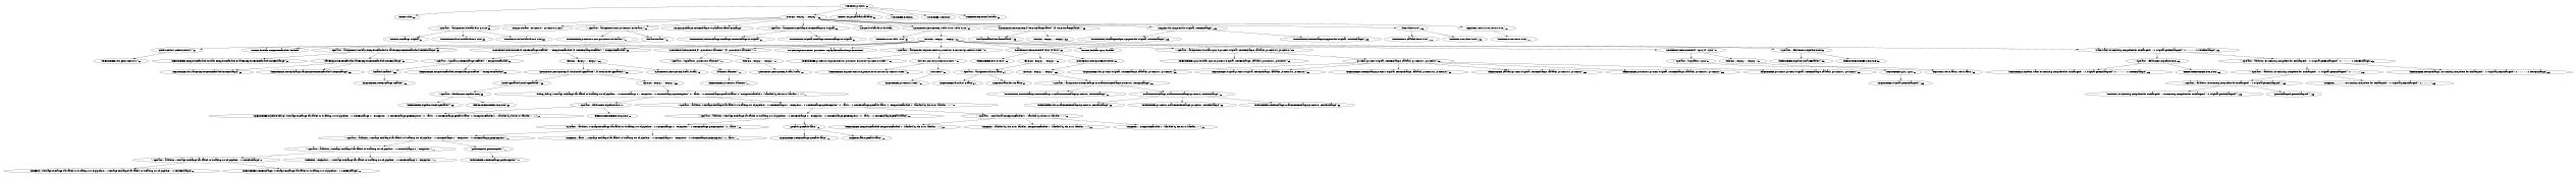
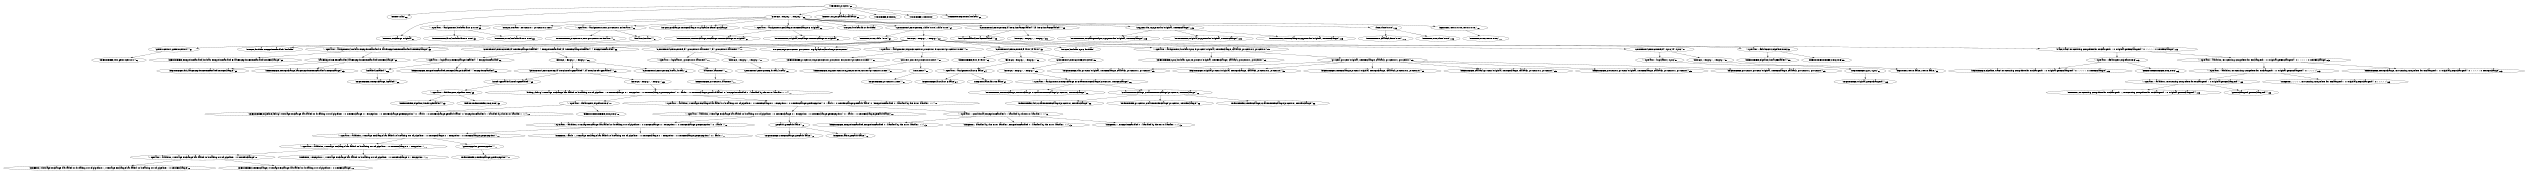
  digraph {
    n1 [label=<(METHOD,process)<SUB>60</SUB>>]
    n2 [label=<(PARAM,this)<SUB>60</SUB>>]
    n3 [label=<(PARAM,Exchange original)<SUB>60</SUB>>]
    n4 [label=<(PARAM,AsyncCallback callback)<SUB>60</SUB>>]
    n5 [label=<(BLOCK,&lt;empty&gt;,&lt;empty&gt;)<SUB>60</SUB>>]
    n6 [label=<(MODIFIER,PUBLIC)>]
    n7 [label=<(MODIFIER,VIRTUAL)>]
    n8 [label=<(METHOD_RETURN,boolean)<SUB>60</SUB>>]
    n9 [label=<(LOCAL,Iterator&lt;Processor&gt; processors: ANY)>]
    n10 [label=<(&lt;operator&gt;.assignment,ANY processors = iterator())<SUB>61</SUB>>]
    n11 [label=<(LOCAL,Exchange nextExchange: org.apache.camel.Exchange)>]
    n12 [label=<(&lt;operator&gt;.assignment,Exchange nextExchange = original)<SUB>62</SUB>>]
    n13 [label=<(LOCAL,boolean first: boolean)>]
    n14 [label=<(&lt;operator&gt;.assignment,boolean first = true)<SUB>63</SUB>>]
    n15 [label=<(CONTROL_STRUCTURE,while (true),while (true))<SUB>64</SUB>>]
    n16 [label=<(CONTROL_STRUCTURE,if (LOG.isTraceEnabled()),if (LOG.isTraceEnabled()))<SUB>99</SUB>>]
    n17 [label=<(copyResults,copyResults(original, nextExchange))<SUB>105</SUB>>]
    n18 [label=<(done,done(true))<SUB>106</SUB>>]
    n19 [label=<(RETURN,return true;,return true;)<SUB>107</SUB>>]
    n20 [label=<(IDENTIFIER,processors,ANY processors = iterator())<SUB>61</SUB>>]
    n21 [label=<(iterator,iterator())<SUB>61</SUB>>]
    n22 [label=<(IDENTIFIER,nextExchange,Exchange nextExchange = original)<SUB>62</SUB>>]
    n23 [label=<(IDENTIFIER,original,Exchange nextExchange = original)<SUB>62</SUB>>]
    n24 [label=<(IDENTIFIER,first,boolean first = true)<SUB>63</SUB>>]
    n25 [label=<(LITERAL,true,boolean first = true)<SUB>63</SUB>>]
    n26 [label=<(LITERAL,true,while (true))<SUB>64</SUB>>]
    n27 [label=<(BLOCK,&lt;empty&gt;,&lt;empty&gt;)<SUB>64</SUB>>]
    n28 [label=<(isTraceEnabled,isTraceEnabled())<SUB>99</SUB>>]
    n29 [label=<(BLOCK,&lt;empty&gt;,&lt;empty&gt;)<SUB>99</SUB>>]
    n30 [label=<(IDENTIFIER,ExchangeHelper,copyResults(original, nextExchange))<SUB>105</SUB>>]
+   n31 [label=<(IDENTIFIER,original,copyResults(original, nextExchange))<SUB>105</SUB>>]
    n32 [label=<(IDENTIFIER,nextExchange,copyResults(original, nextExchange))<SUB>105</SUB>>]
    n33 [label=<(IDENTIFIER,callback,done(true))<SUB>106</SUB>>]
    n34 [label=<(LITERAL,true,done(true))<SUB>106</SUB>>]
    n35 [label=<(LITERAL,true,return true;)<SUB>107</SUB>>]
    n36 [label=<(getProcessors,getProcessors())<SUB>61</SUB>>]
    n37 [label=<(IDENTIFIER,this,getProcessors())<SUB>61</SUB>>]
    n38 [label=<(LOCAL,boolean exceptionHandled: boolean)>]
    n39 [label=<(&lt;operator&gt;.assignment,boolean exceptionHandled = hasExceptionBeenHandled(nextExchange))<SUB>65</SUB>>]
    n40 [label=<(CONTROL_STRUCTURE,if (nextExchange.isFailed() || exceptionHandled),if (nextExchange.isFailed() || exceptionHandled))<SUB>66</SUB>>]
    n41 [label=<(CONTROL_STRUCTURE,if (!processors.hasNext()),if (!processors.hasNext()))<SUB>77</SUB>>]
    n42 [label=<(LOCAL,AsyncProcessor processor: org.apache.camel.AsyncProcessor)>]
    n43 [label=<(&lt;operator&gt;.assignment,AsyncProcessor processor = convert(processors.next()))<SUB>81</SUB>>]
    n44 [label=<(CONTROL_STRUCTURE,if (first),if (first))<SUB>83</SUB>>]
    n45 [label=<(LOCAL,boolean sync: boolean)>]
    n46 [label=<(&lt;operator&gt;.assignment,boolean sync = process(original, nextExchange, callback, processors, processor))<SUB>89</SUB>>]
    n47 [label=<(CONTROL_STRUCTURE,if (!sync),if (!sync))<SUB>91</SUB>>]
    n48 [label=<(IDENTIFIER,exceptionHandled,boolean exceptionHandled = hasExceptionBeenHandled(nextExchange))<SUB>65</SUB>>]
    n49 [label=<(hasExceptionBeenHandled,hasExceptionBeenHandled(nextExchange))<SUB>65</SUB>>]
    n50 [label=<(&lt;operator&gt;.logicalOr,nextExchange.isFailed() || exceptionHandled)<SUB>66</SUB>>]
    n51 [label=<(BLOCK,&lt;empty&gt;,&lt;empty&gt;)<SUB>66</SUB>>]
    n52 [label=<(&lt;operator&gt;.logicalNot,!processors.hasNext())<SUB>77</SUB>>]
    n53 [label=<(BLOCK,&lt;empty&gt;,&lt;empty&gt;)<SUB>77</SUB>>]
    n54 [label=<(IDENTIFIER,processor,AsyncProcessor processor = convert(processors.next()))<SUB>81</SUB>>]
    n55 [label=<(convert,convert(processors.next()))<SUB>81</SUB>>]
    n56 [label=<(IDENTIFIER,first,if (first))<SUB>83</SUB>>]
    n57 [label=<(BLOCK,&lt;empty&gt;,&lt;empty&gt;)<SUB>83</SUB>>]
    n58 [label=<(CONTROL_STRUCTURE,else,else)<SUB>85</SUB>>]
    n59 [label=<(IDENTIFIER,sync,boolean sync = process(original, nextExchange, callback, processors, processor))<SUB>89</SUB>>]
    n60 [label=<(process,process(original, nextExchange, callback, processors, processor))<SUB>89</SUB>>]
    n61 [label=<(&lt;operator&gt;.logicalNot,!sync)<SUB>91</SUB>>]
    n62 [label=<(BLOCK,&lt;empty&gt;,&lt;empty&gt;)<SUB>91</SUB>>]
    n63 [label=<(IDENTIFIER,this,hasExceptionBeenHandled(nextExchange))<SUB>65</SUB>>]
    n64 [label=<(IDENTIFIER,nextExchange,hasExceptionBeenHandled(nextExchange))<SUB>65</SUB>>]
    n65 [label=<(isFailed,isFailed())<SUB>66</SUB>>]
    n66 [label=<(IDENTIFIER,exceptionHandled,nextExchange.isFailed() || exceptionHandled)<SUB>66</SUB>>]
    n67 [label=<(CONTROL_STRUCTURE,if (LOG.isDebugEnabled()),if (LOG.isDebugEnabled()))<SUB>69</SUB>>]
    n68 [label=<(CONTROL_STRUCTURE,break;,break;)<SUB>75</SUB>>]
    n69 [label=<(IDENTIFIER,nextExchange,isFailed())<SUB>66</SUB>>]
    n70 [label=<(isDebugEnabled,isDebugEnabled())<SUB>69</SUB>>]
    n71 [label=<(BLOCK,&lt;empty&gt;,&lt;empty&gt;)<SUB>69</SUB>>]
    n72 [label=<(&lt;operator&gt;.fieldAccess,Pipeline.LOG)<SUB>69</SUB>>]
    n73 [label=<(debug,debug(&quot;Message exchange has failed so breaking out of pipeline: &quot; + nextExchange + &quot; exception: &quot; + nextExchange.getException() + &quot; fault: &quot; + nextExchange.getFault(false) + (exceptionHandled ? &quot; handled by the error handler&quot; : &quot;&quot;)))<SUB>70</SUB>>]
    n74 [label=<(IDENTIFIER,Pipeline,isDebugEnabled())<SUB>69</SUB>>]
    n75 [label=<(FIELD_IDENTIFIER,LOG,LOG)<SUB>69</SUB>>]
    n76 [label=<(&lt;operator&gt;.fieldAccess,Pipeline.LOG)<SUB>70</SUB>>]
    n77 [label=<(&lt;operator&gt;.addition,&quot;Message exchange has failed so breaking out of pipeline: &quot; + nextExchange + &quot; exception: &quot; + nextExchange.getException() + &quot; fault: &quot; + nextExchange.getFault(false) + (exceptionHandled ? &quot; handled by the error handler&quot; : &quot;&quot;))<SUB>70</SUB>>]
    n78 [label=<(IDENTIFIER,Pipeline,debug(&quot;Message exchange has failed so breaking out of pipeline: &quot; + nextExchange + &quot; exception: &quot; + nextExchange.getException() + &quot; fault: &quot; + nextExchange.getFault(false) + (exceptionHandled ? &quot; handled by the error handler&quot; : &quot;&quot;)))<SUB>70</SUB>>]
    n79 [label=<(FIELD_IDENTIFIER,LOG,LOG)<SUB>70</SUB>>]
    n80 [label=<(&lt;operator&gt;.addition,&quot;Message exchange has failed so breaking out of pipeline: &quot; + nextExchange + &quot; exception: &quot; + nextExchange.getException() + &quot; fault: &quot; + nextExchange.getFault(false))<SUB>70</SUB>>]
    n81 [label=<(&lt;operator&gt;.conditional,exceptionHandled ? &quot; handled by the error handler&quot; : &quot;&quot;)<SUB>73</SUB>>]
    n82 [label=<(&lt;operator&gt;.addition,&quot;Message exchange has failed so breaking out of pipeline: &quot; + nextExchange + &quot; exception: &quot; + nextExchange.getException() + &quot; fault: &quot;)<SUB>70</SUB>>]
    n83 [label=<(getFault,getFault(false))<SUB>72</SUB>>]
    n84 [label=<(IDENTIFIER,exceptionHandled,exceptionHandled ? &quot; handled by the error handler&quot; : &quot;&quot;)<SUB>73</SUB>>]
    n85 [label=<(LITERAL,&quot; handled by the error handler&quot;,exceptionHandled ? &quot; handled by the error handler&quot; : &quot;&quot;)<SUB>73</SUB>>]
    n86 [label=<(LITERAL,&quot;&quot;,exceptionHandled ? &quot; handled by the error handler&quot; : &quot;&quot;)<SUB>73</SUB>>]
    n87 [label=<(&lt;operator&gt;.addition,&quot;Message exchange has failed so breaking out of pipeline: &quot; + nextExchange + &quot; exception: &quot; + nextExchange.getException())<SUB>70</SUB>>]
    n88 [label=<(LITERAL,&quot; fault: &quot;,&quot;Message exchange has failed so breaking out of pipeline: &quot; + nextExchange + &quot; exception: &quot; + nextExchange.getException() + &quot; fault: &quot;)<SUB>71</SUB>>]
    n89 [label=<(IDENTIFIER,nextExchange,getFault(false))<SUB>72</SUB>>]
    n90 [label=<(LITERAL,false,getFault(false))<SUB>72</SUB>>]
    n91 [label=<(&lt;operator&gt;.addition,&quot;Message exchange has failed so breaking out of pipeline: &quot; + nextExchange + &quot; exception: &quot;)<SUB>70</SUB>>]
    n92 [label=<(getException,getException())<SUB>71</SUB>>]
    n93 [label=<(&lt;operator&gt;.addition,&quot;Message exchange has failed so breaking out of pipeline: &quot; + nextExchange)<SUB>70</SUB>>]
    n94 [label=<(LITERAL,&quot; exception: &quot;,&quot;Message exchange has failed so breaking out of pipeline: &quot; + nextExchange + &quot; exception: &quot;)<SUB>71</SUB>>]
    n95 [label=<(IDENTIFIER,nextExchange,getException())<SUB>71</SUB>>]
    n96 [label=<(LITERAL,&quot;Message exchange has failed so breaking out of pipeline: &quot;,&quot;Message exchange has failed so breaking out of pipeline: &quot; + nextExchange)<SUB>70</SUB>>]
    n97 [label=<(IDENTIFIER,nextExchange,&quot;Message exchange has failed so breaking out of pipeline: &quot; + nextExchange)<SUB>70</SUB>>]
    n98 [label=<(hasNext,hasNext())<SUB>77</SUB>>]
    n99 [label=<(CONTROL_STRUCTURE,break;,break;)<SUB>78</SUB>>]
    n100 [label=<(IDENTIFIER,processors,hasNext())<SUB>77</SUB>>]
    n101 [label=<(IDENTIFIER,AsyncProcessorTypeConverter,convert(processors.next()))<SUB>81</SUB>>]
    n102 [label=<(next,next())<SUB>81</SUB>>]
    n103 [label=<(IDENTIFIER,processors,next())<SUB>81</SUB>>]
    n104 [label=<(&lt;operator&gt;.assignment,first = false)<SUB>84</SUB>>]
    n105 [label=<(BLOCK,&lt;empty&gt;,&lt;empty&gt;)<SUB>85</SUB>>]
    n106 [label=<(IDENTIFIER,first,first = false)<SUB>84</SUB>>]
    n107 [label=<(LITERAL,false,first = false)<SUB>84</SUB>>]
    n108 [label=<(&lt;operator&gt;.assignment,nextExchange = createNextExchange(processor, nextExchange))<SUB>86</SUB>>]
    n109 [label=<(IDENTIFIER,nextExchange,nextExchange = createNextExchange(processor, nextExchange))<SUB>86</SUB>>]
    n110 [label=<(createNextExchange,createNextExchange(processor, nextExchange))<SUB>86</SUB>>]
    n111 [label=<(IDENTIFIER,this,createNextExchange(processor, nextExchange))<SUB>86</SUB>>]
    n112 [label=<(IDENTIFIER,processor,createNextExchange(processor, nextExchange))<SUB>86</SUB>>]
    n113 [label=<(IDENTIFIER,nextExchange,createNextExchange(processor, nextExchange))<SUB>86</SUB>>]
    n114 [label=<(IDENTIFIER,this,process(original, nextExchange, callback, processors, processor))<SUB>89</SUB>>]
    n115 [label=<(IDENTIFIER,original,process(original, nextExchange, callback, processors, processor))<SUB>89</SUB>>]
    n116 [label=<(IDENTIFIER,nextExchange,process(original, nextExchange, callback, processors, processor))<SUB>89</SUB>>]
    n117 [label=<(IDENTIFIER,callback,process(original, nextExchange, callback, processors, processor))<SUB>89</SUB>>]
    n118 [label=<(IDENTIFIER,processors,process(original, nextExchange, callback, processors, processor))<SUB>89</SUB>>]
    n119 [label=<(IDENTIFIER,processor,process(original, nextExchange, callback, processors, processor))<SUB>89</SUB>>]
    n120 [label=<(IDENTIFIER,sync,!sync)<SUB>91</SUB>>]
    n121 [label=<(RETURN,return false;,return false;)<SUB>93</SUB>>]
    n122 [label=<(IDENTIFIER,original,getExchangeId())<SUB>103</SUB>>]
    n123 [label=<(&lt;operator&gt;.fieldAccess,Pipeline.LOG)<SUB>99</SUB>>]
    n124 [label=<(trace,trace(&quot;Processing compelete for exchangeId: &quot; + original.getExchangeId() + &quot; &gt;&gt;&gt; &quot; + nextExchange))<SUB>103</SUB>>]
    n125 [label=<(IDENTIFIER,Pipeline,isTraceEnabled())<SUB>99</SUB>>]
    n126 [label=<(FIELD_IDENTIFIER,LOG,LOG)<SUB>99</SUB>>]
    n127 [label=<(&lt;operator&gt;.fieldAccess,Pipeline.LOG)<SUB>103</SUB>>]
    n128 [label=<(&lt;operator&gt;.addition,&quot;Processing compelete for exchangeId: &quot; + original.getExchangeId() + &quot; &gt;&gt;&gt; &quot; + nextExchange)<SUB>103</SUB>>]
    n129 [label=<(IDENTIFIER,Pipeline,trace(&quot;Processing compelete for exchangeId: &quot; + original.getExchangeId() + &quot; &gt;&gt;&gt; &quot; + nextExchange))<SUB>103</SUB>>]
    n130 [label=<(FIELD_IDENTIFIER,LOG,LOG)<SUB>103</SUB>>]
    n131 [label=<(&lt;operator&gt;.addition,&quot;Processing compelete for exchangeId: &quot; + original.getExchangeId() + &quot; &gt;&gt;&gt; &quot;)<SUB>103</SUB>>]
    n132 [label=<(IDENTIFIER,nextExchange,&quot;Processing compelete for exchangeId: &quot; + original.getExchangeId() + &quot; &gt;&gt;&gt; &quot; + nextExchange)<SUB>103</SUB>>]
    n133 [label=<(&lt;operator&gt;.addition,&quot;Processing compelete for exchangeId: &quot; + original.getExchangeId())<SUB>103</SUB>>]
    n134 [label=<(LITERAL,&quot; &gt;&gt;&gt; &quot;,&quot;Processing compelete for exchangeId: &quot; + original.getExchangeId() + &quot; &gt;&gt;&gt; &quot;)<SUB>103</SUB>>]
    n135 [label=<(LITERAL,&quot;Processing compelete for exchangeId: &quot;,&quot;Processing compelete for exchangeId: &quot; + original.getExchangeId())<SUB>103</SUB>>]
    n136 [label=<(getExchangeId,getExchangeId())<SUB>103</SUB>>]
    n1 -> n2
-   n14 -> n3
+   n1 -> n3
    n1 -> n4
    n1 -> n5
    n1 -> n6
    n1 -> n7
    n1 -> n8
    n5 -> n9
    n5 -> n10
    n5 -> n11
    n5 -> n12
    n5 -> n13
    n5 -> n14
    n5 -> n15
    n5 -> n16
    n5 -> n17
    n5 -> n18
    n5 -> n19
    n10 -> n20
    n10 -> n21
    n12 -> n22
    n12 -> n23
    n14 -> n24
    n14 -> n25
    n15 -> n26
    n15 -> n27
    n16 -> n28
    n16 -> n29
    n17 -> n30
+   n17 -> n31
    n17 -> n32
    n18 -> n33
    n18 -> n34
    n19 -> n35
    n21 -> n36
    n27 -> n38
    n27 -> n39
    n27 -> n40
    n27 -> n41
    n27 -> n42
    n27 -> n43
    n27 -> n44
    n27 -> n45
    n27 -> n46
    n27 -> n47
    n28 -> n123
    n29 -> n124
    n36 -> n37
    n39 -> n48
    n39 -> n49
    n40 -> n50
    n40 -> n51
    n41 -> n52
    n41 -> n53
    n43 -> n54
    n43 -> n55
    n44 -> n56
    n44 -> n57
    n44 -> n58
    n46 -> n59
    n46 -> n60
    n47 -> n61
    n47 -> n62
    n49 -> n63
    n49 -> n64
    n50 -> n65
    n50 -> n66
    n51 -> n67
    n51 -> n68
    n52 -> n98
    n53 -> n99
    n55 -> n101
    n55 -> n102
    n57 -> n104
    n58 -> n105
    n60 -> n114
    n60 -> n115
    n60 -> n116
    n60 -> n117
    n60 -> n118
    n60 -> n119
    n61 -> n120
    n62 -> n121
    n65 -> n69
    n67 -> n70
    n67 -> n71
    n70 -> n72
    n71 -> n73
    n72 -> n74
    n72 -> n75
    n73 -> n76
    n73 -> n77
    n76 -> n78
    n76 -> n79
    n77 -> n80
    n77 -> n81
    n80 -> n82
    n80 -> n83
    n81 -> n84
    n81 -> n85
    n81 -> n86
    n82 -> n87
    n82 -> n88
    n83 -> n89
    n83 -> n90
    n87 -> n91
    n87 -> n92
    n91 -> n93
    n91 -> n94
    n92 -> n95
    n93 -> n96
    n93 -> n97
    n98 -> n100
    n102 -> n103
    n104 -> n106
    n104 -> n107
    n105 -> n108
    n108 -> n109
    n108 -> n110
    n110 -> n111
    n110 -> n112
    n110 -> n113
    n120 -> n122
    n123 -> n125
    n123 -> n126
    n124 -> n127
    n124 -> n128
    n127 -> n129
    n127 -> n130
    n128 -> n131
    n128 -> n132
    n131 -> n133
    n131 -> n134
    n133 -> n135
    n133 -> n136
  }
